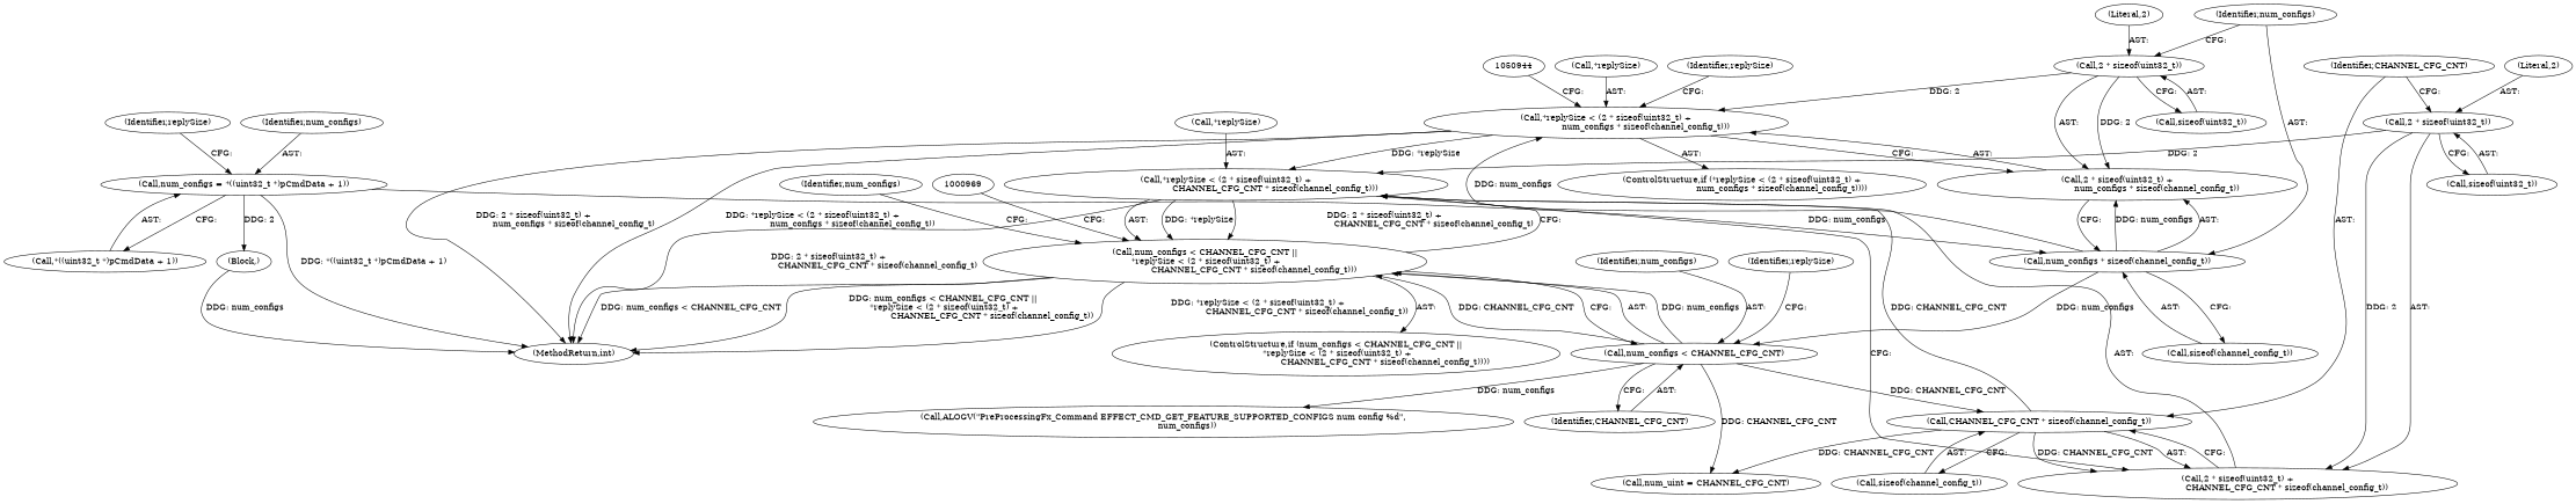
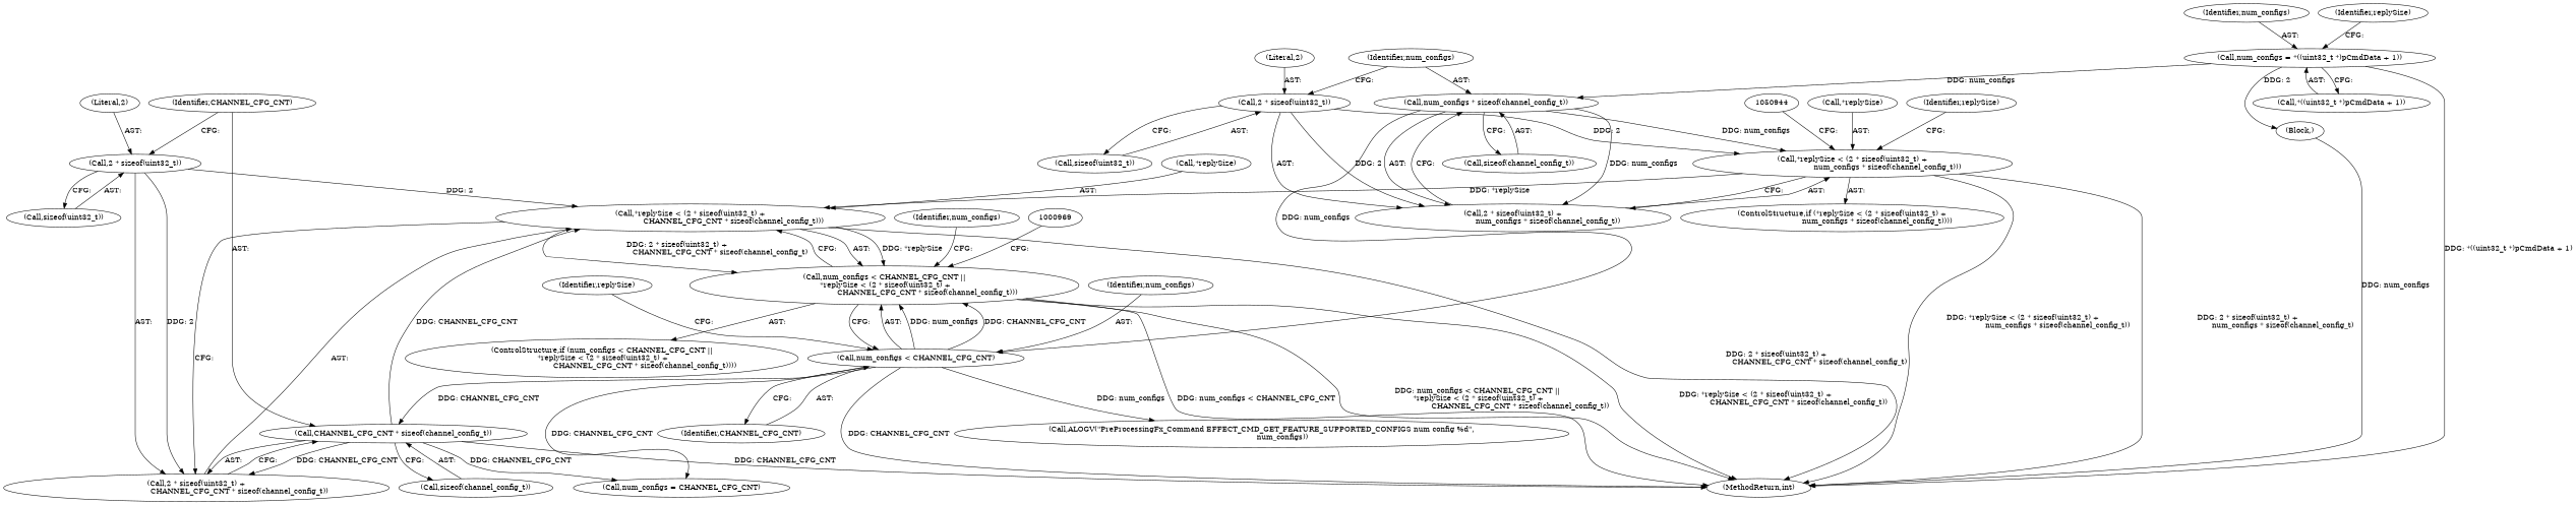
  digraph {
    n1 [label="(Call,*replySize < (2 * sizeof(uint32_t) +\n                                     CHANNEL_CFG_CNT * sizeof(channel_config_t)))"]
    n2 [label="(Call,num_configs < CHANNEL_CFG_CNT ||\n *replySize < (2 * sizeof(uint32_t) +\n                                     CHANNEL_CFG_CNT * sizeof(channel_config_t)))"]
    n3 [label="(Call,2 * sizeof(uint32_t) +\n                                     CHANNEL_CFG_CNT * sizeof(channel_config_t))"]
    n4 [label="(MethodReturn,int)"]
    n5 [label="(Call,num_configs < CHANNEL_CFG_CNT)"]
    n6 [label="(ControlStructure,if (num_configs < CHANNEL_CFG_CNT ||\n *replySize < (2 * sizeof(uint32_t) +\n                                     CHANNEL_CFG_CNT * sizeof(channel_config_t))))"]
    n7 [label="(Call,CHANNEL_CFG_CNT * sizeof(channel_config_t))"]
    n8 [label="(Call,*replySize < (2 * sizeof(uint32_t) +\n                              num_configs * sizeof(channel_config_t)))"]
    n9 [label="(Call,2 * sizeof(uint32_t) +\n                              num_configs * sizeof(channel_config_t))"]
    n10 [label="(ControlStructure,if (*replySize < (2 * sizeof(uint32_t) +\n                              num_configs * sizeof(channel_config_t))))"]
    n11 [label="(Call,num_configs * sizeof(channel_config_t))"]
    n12 [label="(Call,2 * sizeof(uint32_t))"]
    n13 [label="(Call,sizeof(uint32_t))"]
    n14 [label="(Call,sizeof(channel_config_t))"]
-   n15 [label="(Call,num_uint = CHANNEL_CFG_CNT)"]
+   n15 [label="(Call,num_configs = CHANNEL_CFG_CNT)"]
    n16 [label="(Call,ALOGV(\"PreProcessingFx_Command EFFECT_CMD_GET_FEATURE_SUPPORTED_CONFIGS num config %d\",\n                  num_configs))"]
    n17 [label="(Identifier,CHANNEL_CFG_CNT)"]
    n18 [label="(Call,num_configs = *((uint32_t *)pCmdData + 1))"]
    n19 [label="(Call,*((uint32_t *)pCmdData + 1))"]
    n20 [label="(Block,)"]
    n21 [label="(Call,2 * sizeof(uint32_t))"]
    n22 [label="(Call,sizeof(uint32_t))"]
    n23 [label="(Call,sizeof(channel_config_t))"]
    n24 [label="(Call,*replySize)"]
    n25 [label="(Identifier,num_configs)"]
    n26 [label="(Identifier,num_configs)"]
    n27 [label="(Call,*replySize)"]
    n28 [label="(Literal,2)"]
    n29 [label="(Identifier,replySize)"]
    n30 [label="(Identifier,replySize)"]
    n31 [label="(Literal,2)"]
    n32 [label="(Identifier,CHANNEL_CFG_CNT)"]
    n33 [label="(Identifier,num_configs)"]
    n34 [label="(Identifier,num_configs)"]
    n35 [label="(Identifier,replySize)"]
    n36 [label=1050944]
    1000969
    n1 -> n2 [label="AST: "]
    n1 -> n2 [label="DDG: *replySize"]
    n1 -> n2 [label="DDG: 2 * sizeof(uint32_t) +\n                                     CHANNEL_CFG_CNT * sizeof(channel_config_t)"]
    n1 -> n3 [label="CFG: "]
    n1 -> n4 [label="DDG: 2 * sizeof(uint32_t) +\n                                     CHANNEL_CFG_CNT * sizeof(channel_config_t)"]
    n2 -> n1 [label="CFG: "]
    n2 -> n4 [label="DDG: *replySize < (2 * sizeof(uint32_t) +\n                                     CHANNEL_CFG_CNT * sizeof(channel_config_t))"]
    n2 -> n4 [label="DDG: num_configs < CHANNEL_CFG_CNT"]
    n2 -> n4 [label="DDG: num_configs < CHANNEL_CFG_CNT ||\n *replySize < (2 * sizeof(uint32_t) +\n                                     CHANNEL_CFG_CNT * sizeof(channel_config_t))"]
    n2 -> n5 [label="CFG: "]
    n2 -> n6 [label="AST: "]
    n3 -> n1 [label="AST: "]
    n3 -> n7 [label="CFG: "]
    n5 -> n2 [label="AST: "]
    n5 -> n2 [label="DDG: num_configs"]
    n5 -> n2 [label="DDG: CHANNEL_CFG_CNT"]
+   n5 -> n4 [label="DDG: CHANNEL_CFG_CNT"]
    n5 -> n7 [label="DDG: CHANNEL_CFG_CNT"]
    n5 -> n15 [label="DDG: CHANNEL_CFG_CNT"]
    n5 -> n16 [label="DDG: num_configs"]
    n5 -> n17 [label="CFG: "]
    n7 -> n1 [label="DDG: CHANNEL_CFG_CNT"]
    n7 -> n3 [label="AST: "]
    n7 -> n3 [label="DDG: CHANNEL_CFG_CNT"]
+   n7 -> n4 [label="DDG: CHANNEL_CFG_CNT"]
    n7 -> n15 [label="DDG: CHANNEL_CFG_CNT"]
    n7 -> n23 [label="CFG: "]
    n8 -> n1 [label="DDG: *replySize"]
    n8 -> n4 [label="DDG: *replySize < (2 * sizeof(uint32_t) +\n                              num_configs * sizeof(channel_config_t))"]
    n8 -> n4 [label="DDG: 2 * sizeof(uint32_t) +\n                              num_configs * sizeof(channel_config_t)"]
    n8 -> n9 [label="CFG: "]
    n8 -> n10 [label="AST: "]
    n9 -> n8 [label="AST: "]
    n9 -> n11 [label="CFG: "]
    n11 -> n5 [label="DDG: num_configs"]
    n11 -> n8 [label="DDG: num_configs"]
    n11 -> n9 [label="AST: "]
    n11 -> n9 [label="DDG: num_configs"]
    n11 -> n14 [label="CFG: "]
    n12 -> n8 [label="DDG: 2"]
    n12 -> n9 [label="AST: "]
    n12 -> n9 [label="DDG: 2"]
    n12 -> n13 [label="CFG: "]
    n13 -> n12 [label="AST: "]
    n14 -> n11 [label="AST: "]
    n17 -> n5 [label="AST: "]
    n18 -> n4 [label="DDG: *((uint32_t *)pCmdData + 1)"]
    n18 -> n11 [label="DDG: num_configs"]
    n18 -> n19 [label="CFG: "]
    n18 -> n20 [label="DDG: 2"]
    n19 -> n18 [label="AST: "]
    n20 -> n4 [label="DDG: num_configs"]
    n21 -> n1 [label="DDG: 2"]
    n21 -> n3 [label="AST: "]
    n21 -> n3 [label="DDG: 2"]
    n21 -> n22 [label="CFG: "]
    n22 -> n21 [label="AST: "]
    n23 -> n7 [label="AST: "]
    n24 -> n8 [label="AST: "]
    n25 -> n18 [label="AST: "]
    n26 -> n2 [label="CFG: "]
    n27 -> n1 [label="AST: "]
    n28 -> n12 [label="AST: "]
    n29 -> n8 [label="CFG: "]
    n30 -> n18 [label="CFG: "]
    n31 -> n21 [label="AST: "]
    n32 -> n7 [label="AST: "]
    n32 -> n21 [label="CFG: "]
    n33 -> n5 [label="AST: "]
    n34 -> n11 [label="AST: "]
    n34 -> n12 [label="CFG: "]
    n35 -> n5 [label="CFG: "]
    n36 -> n8 [label="CFG: "]
    1000969 -> n2 [label="CFG: "]
  }
